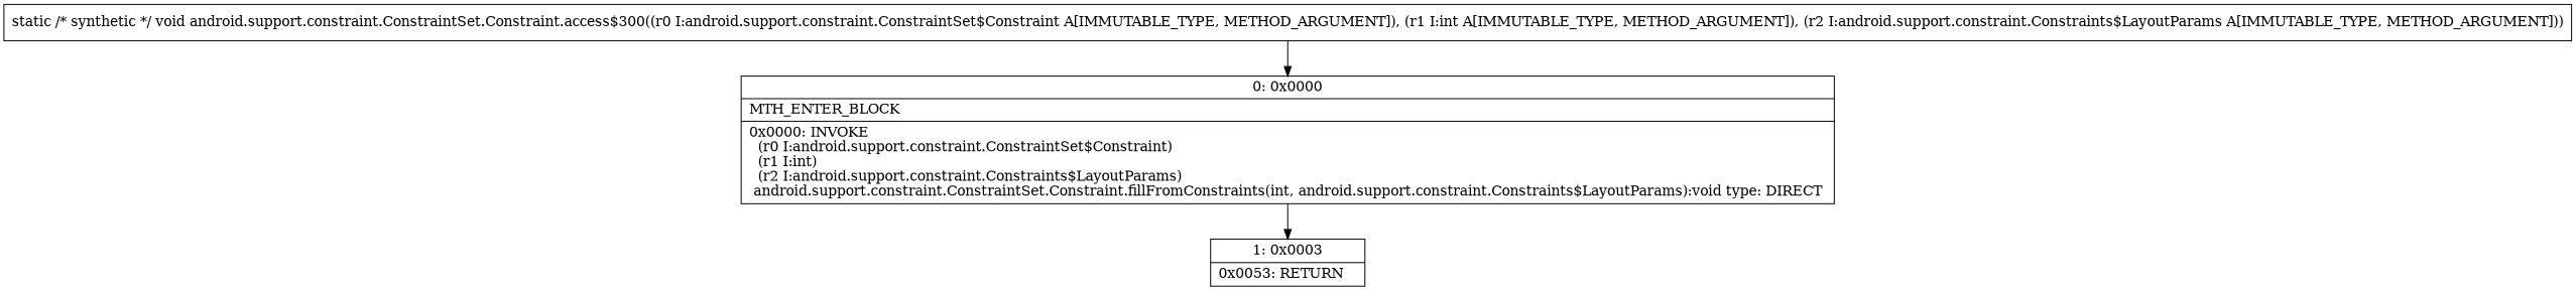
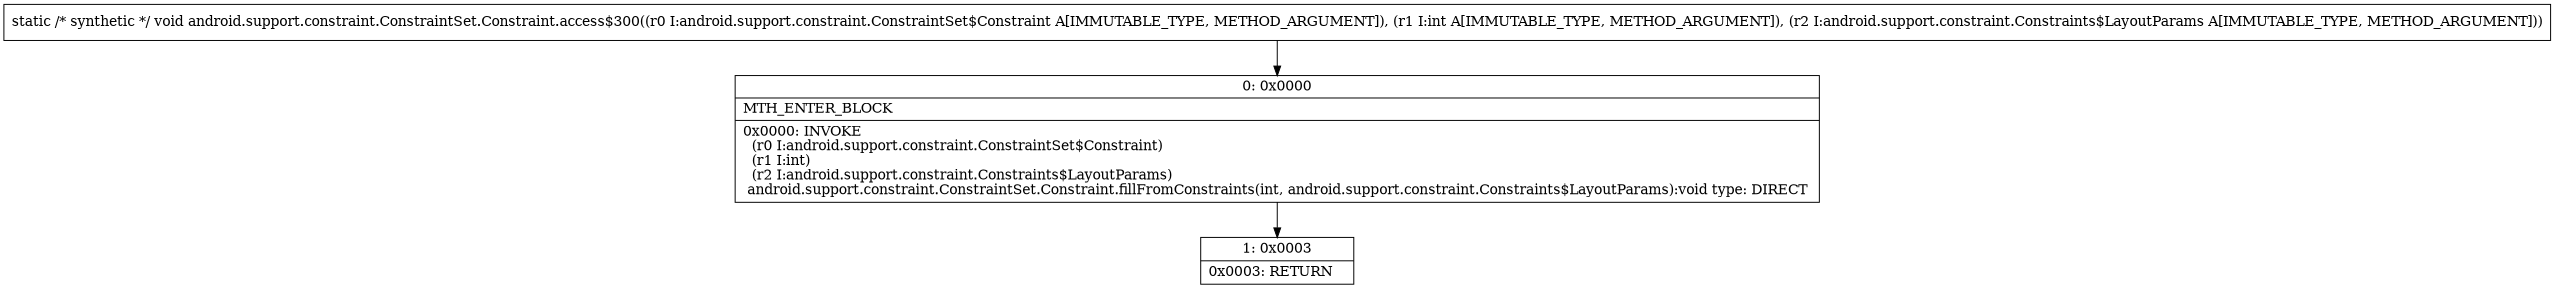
  digraph {
    node [shape=record]
    n1 [label="{0\:\ 0x0000|MTH_ENTER_BLOCK\l|0x0000: INVOKE  \l  (r0 I:android.support.constraint.ConstraintSet$Constraint)\l  (r1 I:int)\l  (r2 I:android.support.constraint.Constraints$LayoutParams)\l android.support.constraint.ConstraintSet.Constraint.fillFromConstraints(int, android.support.constraint.Constraints$LayoutParams):void type: DIRECT \l}"]
-   n2 [label="{1\:\ 0x0003|0x0053: RETURN   \l}"]
+   n2 [label="{1\:\ 0x0003|0x0003: RETURN   \l}"]
    n3 [label="{static \/* synthetic *\/ void android.support.constraint.ConstraintSet.Constraint.access$300((r0 I:android.support.constraint.ConstraintSet$Constraint A[IMMUTABLE_TYPE, METHOD_ARGUMENT]), (r1 I:int A[IMMUTABLE_TYPE, METHOD_ARGUMENT]), (r2 I:android.support.constraint.Constraints$LayoutParams A[IMMUTABLE_TYPE, METHOD_ARGUMENT])) }"]
    n1 -> n2
    n3 -> n1
  }
